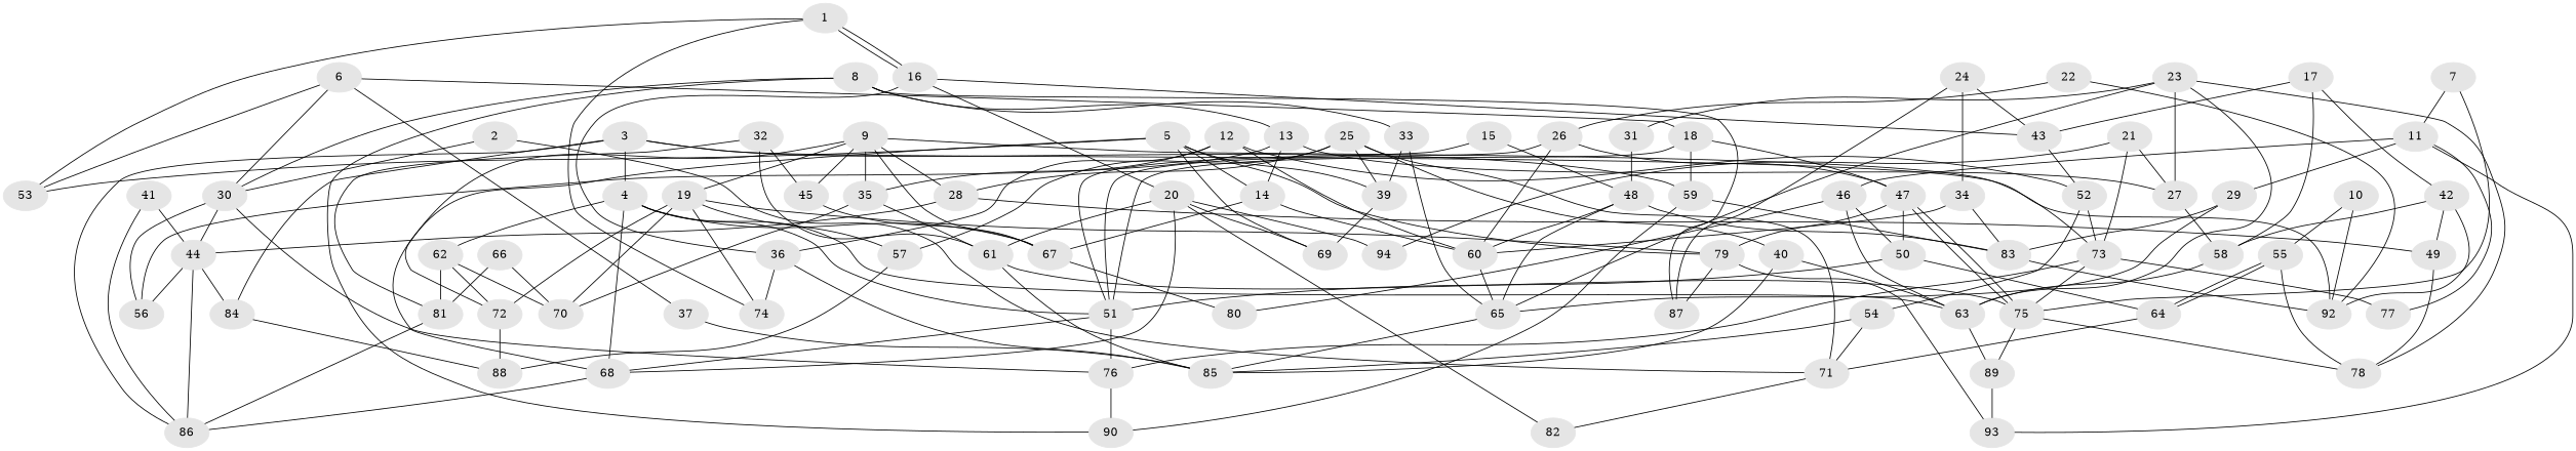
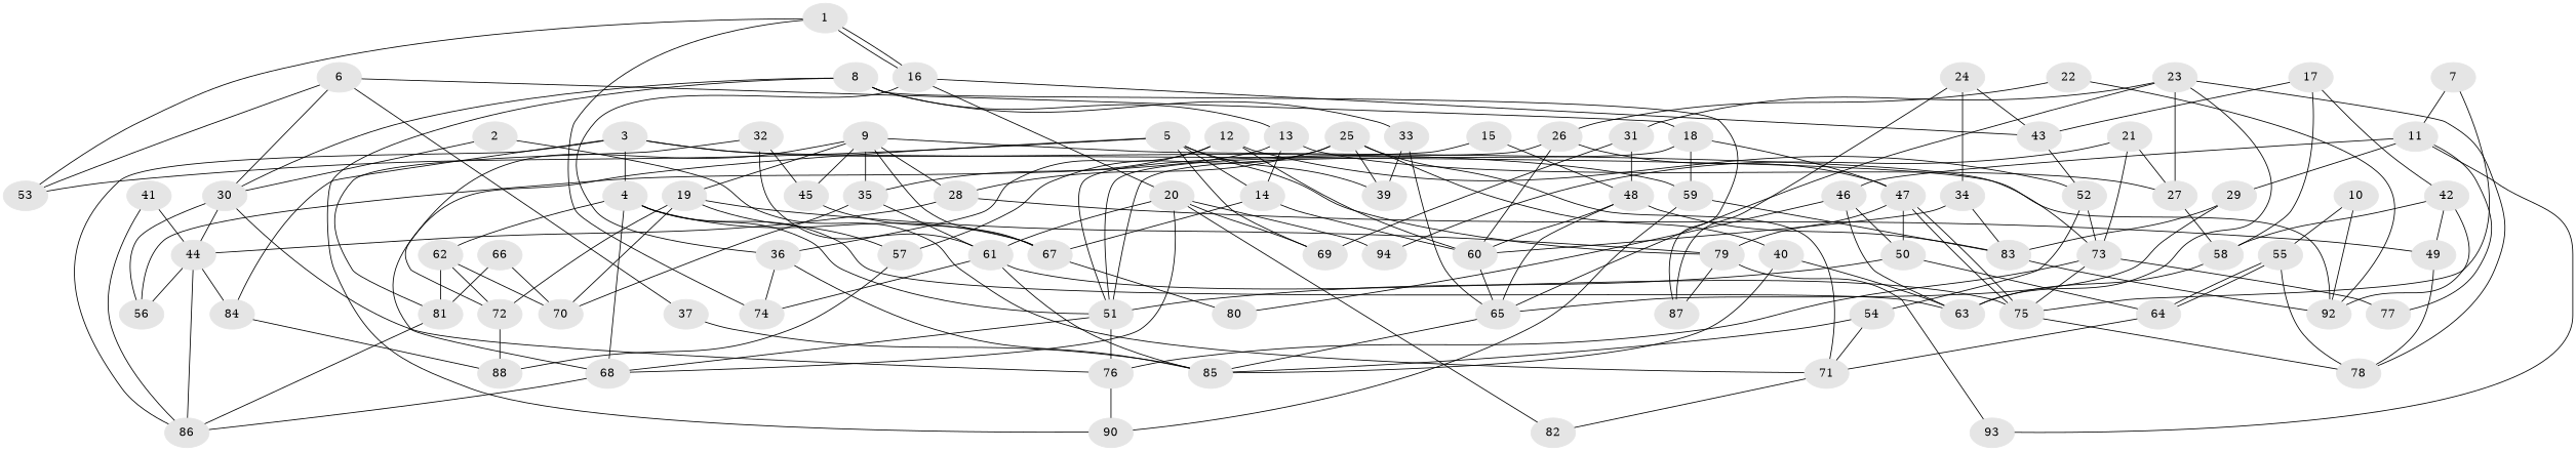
  graph {
    node [color=gray90 style=filled]
    1
    16
    53
    74
    36
    20
    43
    2
    30
    71
    56
    44
    76
    82
    3
    4
    59
    84
    86
    92
    51
    62
    63
    67
    68
    90
    83
    88
    72
    70
    81
-   89
    80
    5
    14
    39
    69
    79
    60
    87
    93
    6
    18
    37
    47
    85
    7
    11
    75
    29
    46
    77
    78
    8
    13
    33
    27
    65
    9
    19
    28
    35
    45
    73
    57
    49
    61
    10
    55
    64
    50
    12
    52
    54
    58
    15
    48
    n78 [label=94]
    17
    42
    21
    22
    26
    23
    31
    24
    34
    25
    40
    32
    41
    66
    1 -- 16
    1 -- 16
    1 -- 53
    1 -- 74
    16 -- 36
    16 -- 20
    16 -- 43
    36 -- 74
    36 -- 85
    20 -- 82
    20 -- 68
    20 -- 69
    20 -- 61
    20 -- n78
    43 -- 52
    2 -- 30
    2 -- 71
    30 -- 56
    30 -- 44
    30 -- 76
    71 -- 82
    44 -- 56
    44 -- 84
    44 -- 86
    76 -- 90
    3 -- 4
    3 -- 59
    3 -- 84
    3 -- 86
    3 -- 92
    4 -- 51
    4 -- 62
    4 -- 63
    4 -- 67
    4 -- 68
    59 -- 90
    59 -- 83
    84 -- 88
    51 -- 76
    51 -- 68
    62 -- 72
    62 -- 70
    62 -- 81
-   63 -- 89
    67 -- 80
    68 -- 86
    83 -- 92
    72 -- 88
    81 -- 86
-   89 -- 93
    5 -- 53
    5 -- 68
    5 -- 14
    5 -- 39
    5 -- 69
    5 -- 79
    14 -- 67
    14 -- 60
-   39 -- 69
+   31 -- 69
    79 -- 87
    79 -- 93
    60 -- 65
    6 -- 53
    6 -- 30
    6 -- 18
    6 -- 37
    18 -- 59
    18 -- 51
    18 -- 47
    37 -- 85
    47 -- 79
    47 -- 75
    47 -- 75
    47 -- 50
    7 -- 11
    7 -- 75
    11 -- 93
    11 -- 29
    11 -- 46
    11 -- 77
-   75 -- 89
    75 -- 78
    29 -- 83
    29 -- 65
    46 -- 63
    46 -- 80
    46 -- 50
    8 -- 30
    8 -- 90
    8 -- 87
    8 -- 13
    8 -- 33
    13 -- 56
    13 -- 14
    13 -- 27
    33 -- 39
    33 -- 65
    27 -- 58
    65 -- 85
    9 -- 67
    9 -- 72
    9 -- 19
    9 -- 28
    9 -- 35
    9 -- 45
    9 -- 73
-   19 -- 74
+   61 -- 74
    19 -- 72
    19 -- 70
    19 -- 79
    19 -- 57
    28 -- 44
    28 -- 49
    35 -- 70
    35 -- 61
    45 -- 67
    73 -- 76
    73 -- 75
    73 -- 77
    57 -- 88
    49 -- 78
    61 -- 85
    61 -- 75
    10 -- 92
    10 -- 55
    55 -- 78
    55 -- 64
    55 -- 64
    64 -- 71
    50 -- 51
    50 -- 64
    12 -- 36
    12 -- 60
    12 -- 35
    12 -- 52
    52 -- 73
    52 -- 54
    54 -- 71
    54 -- 85
    58 -- 63
    15 -- 51
    15 -- 48
    48 -- 83
    48 -- 60
    48 -- 65
    17 -- 43
    17 -- 58
    17 -- 42
    42 -- 92
    42 -- 49
    42 -- 58
    21 -- 27
    21 -- 73
    21 -- n78
    22 -- 92
    22 -- 26
    26 -- 51
    26 -- 60
    26 -- 47
    23 -- 63
    23 -- 78
    23 -- 27
    23 -- 65
    23 -- 31
    31 -- 48
    24 -- 43
    24 -- 87
    24 -- 34
    34 -- 83
    34 -- 60
    25 -- 71
    25 -- 39
    25 -- 28
    25 -- 57
    25 -- 40
    40 -- 63
    40 -- 85
    32 -- 81
    32 -- 45
    32 -- 61
    41 -- 44
    41 -- 86
    66 -- 70
    66 -- 81
  }
